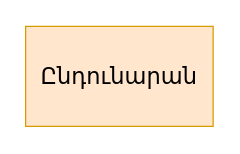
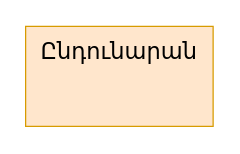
  <mxCell id="0" />
  <mxCell id="1" parent="0" />
  <mxCell id="2" value="" style="rounded=0;whiteSpace=wrap;html=1;fillColor=#ffe6cc;strokeColor=#d79b00;" vertex="1" parent="1"><mxGeometry x="20" y="20.5" width="150" height="80" as="geometry" /></mxCell>
- <mxCell id="3" value="Ընդունարան" style="text;html=1;align=center;verticalAlign=middle;whiteSpace=wrap;rounded=0;fontSize=18;" vertex="1" parent="1"><mxGeometry x="25" y="53" width="140" height="15" as="geometry" /></mxCell>
+ <mxCell id="3" value="Ընդունարան" style="text;html=1;align=center;verticalAlign=middle;whiteSpace=wrap;rounded=0;fontSize=18;" vertex="1" parent="1"><mxGeometry x="25" y="33" width="140" height="15" as="geometry" /></mxCell>
